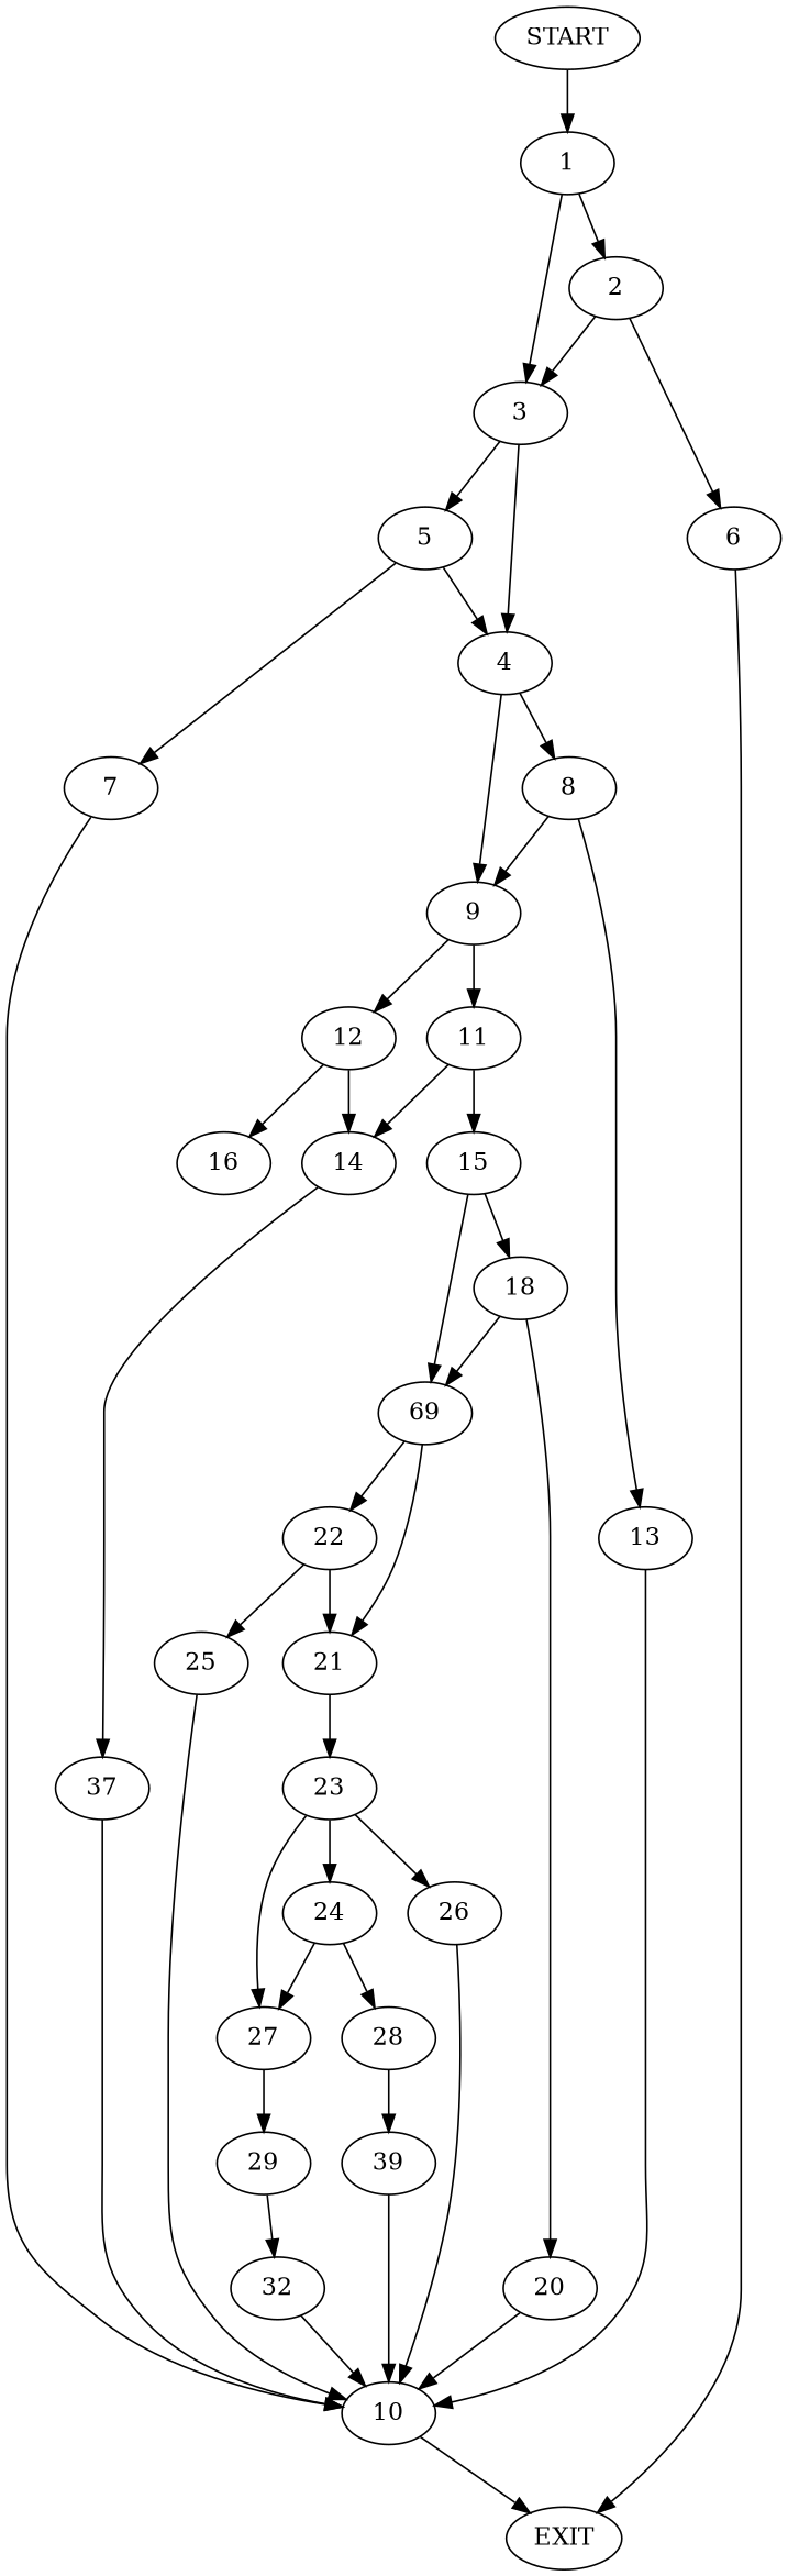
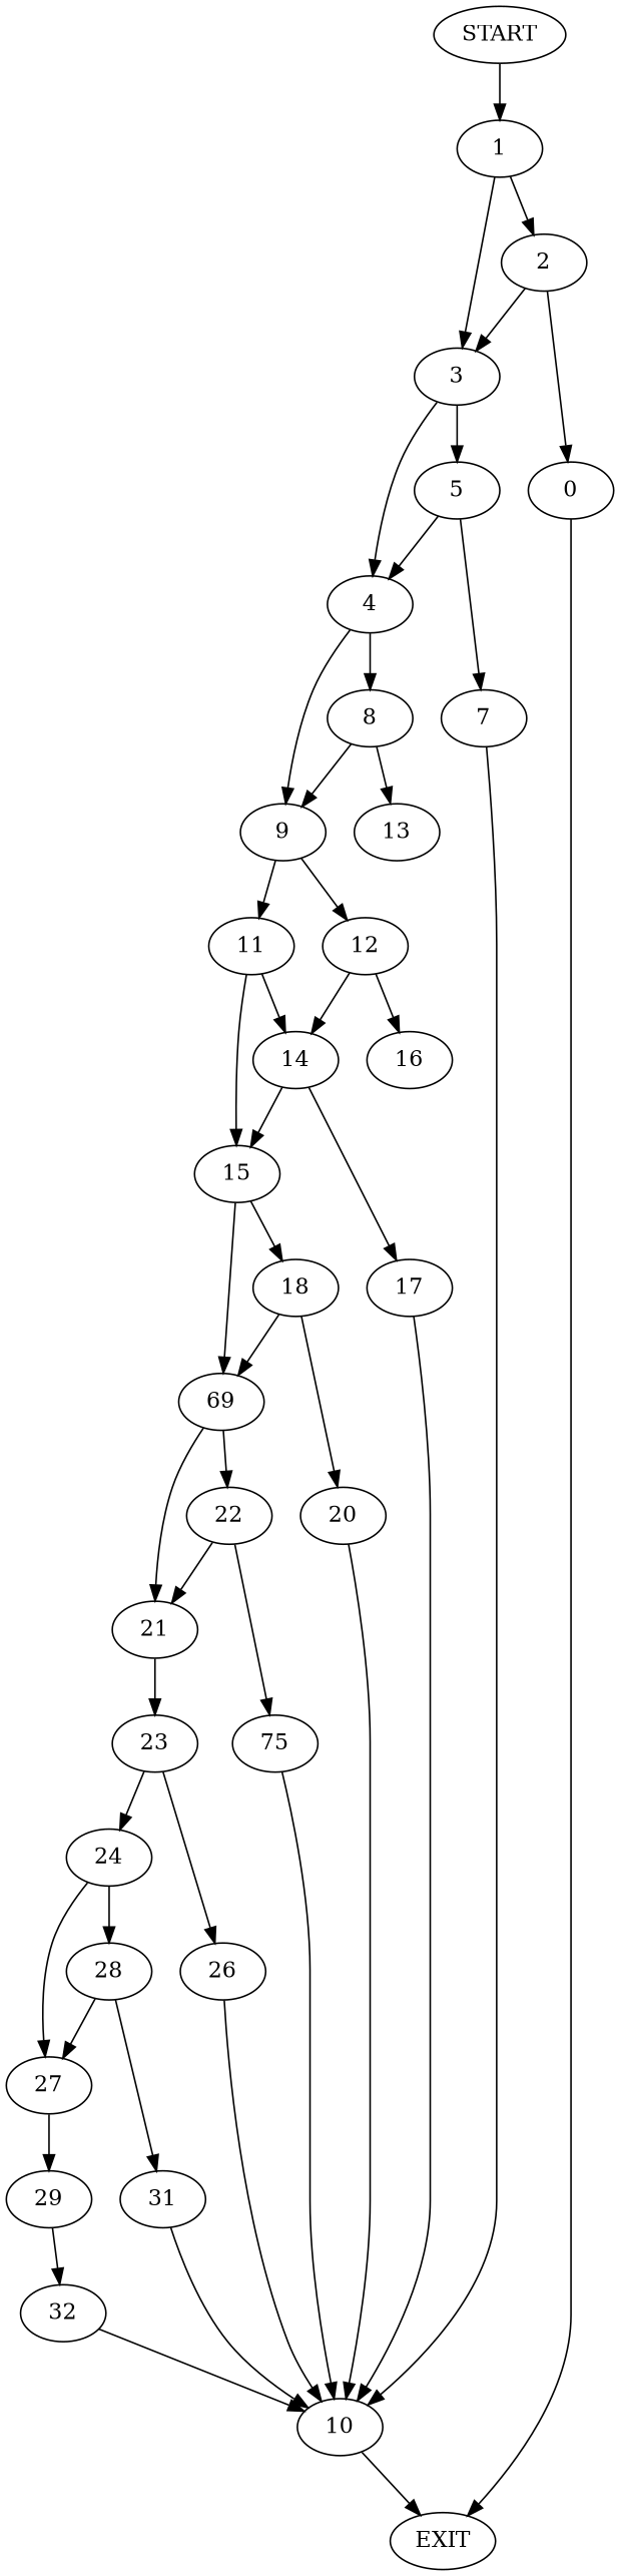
  digraph {
    n1 [label=START]
    1
    2
    3
    n5 [label=EXIT]
-   6
+   6 [label=0]
    4
    5
    8
    9
    7
    13
    11
    12
    10
    14
    15
    16
-   17 [label=37]
+   17
    18
    n21 [label=69]
    20
    21
    22
    23
-   25
+   25 [label=75]
    24
    26
    27
    28
    29
-   31 [label=39]
+   31
    32
    n1 -> 1
    1 -> 2
    1 -> 3
    2 -> 3
    2 -> 6
    3 -> 4
    3 -> 5
    6 -> n5
    4 -> 8
    4 -> 9
    5 -> 4
    5 -> 7
    8 -> 9
    8 -> 13
    9 -> 11
    9 -> 12
    7 -> 10
-   13 -> 10
    11 -> 14
    11 -> 15
    12 -> 14
    12 -> 16
    10 -> n5
+   14 -> 15
    14 -> 17
    15 -> 18
    15 -> n21
    17 -> 10
    18 -> n21
    18 -> 20
    n21 -> 21
    n21 -> 22
    20 -> 10
    21 -> 23
    22 -> 21
    22 -> 25
    23 -> 24
    23 -> 26
    25 -> 10
    24 -> 27
    24 -> 28
    26 -> 10
    27 -> 29
-   23 -> 27
+   28 -> 27
    28 -> 31
    29 -> 32
    31 -> 10
    32 -> 10
  }
